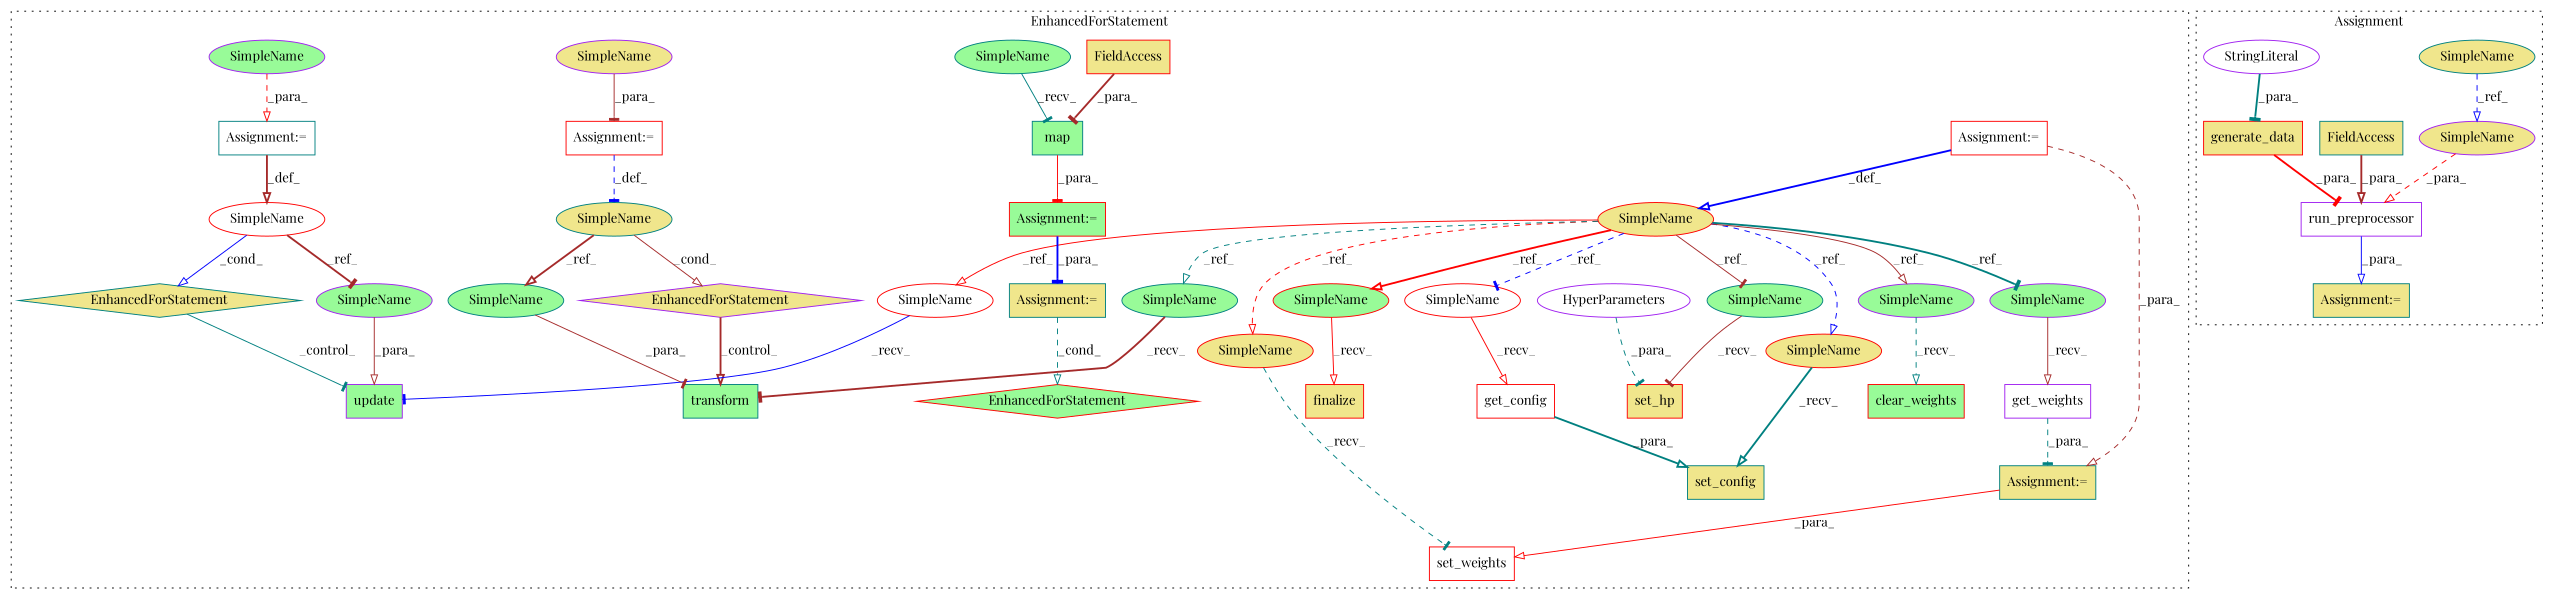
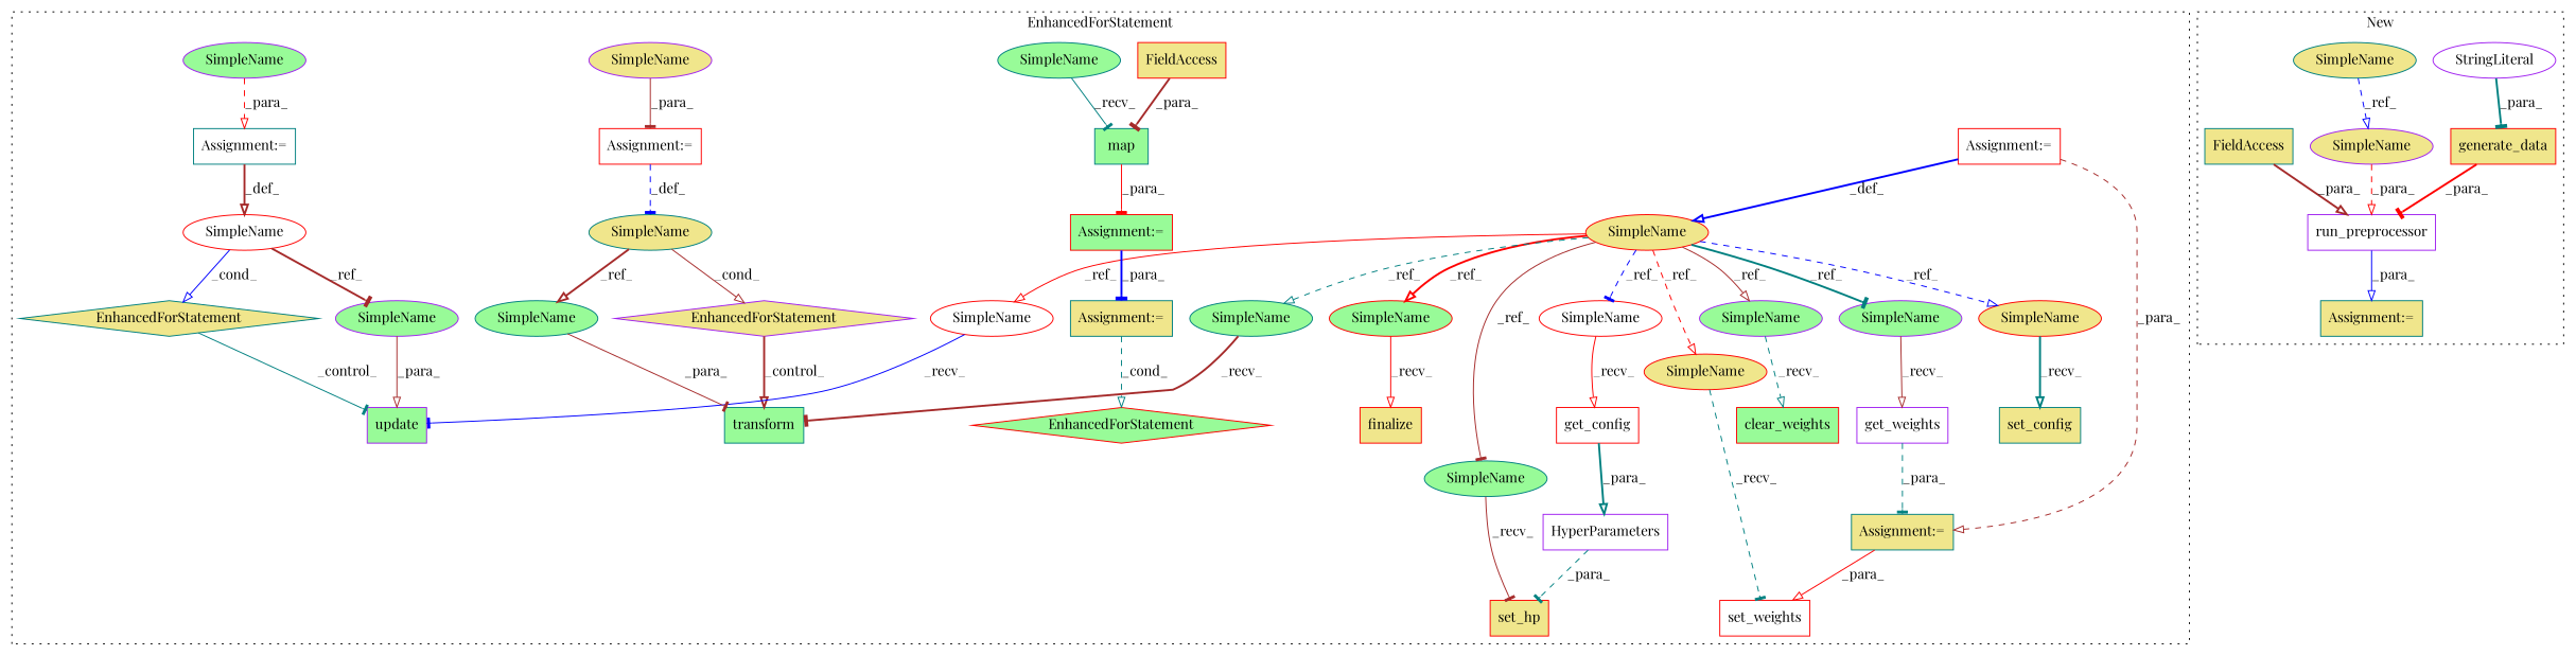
  digraph {
    fontname="Playfair Display"
    node [a=42 color=red fillcolor=khaki fontname="Playfair Display" l=8 s="3622,3690" shape=box style=filled]
    edge [arrowhead=onormal color=brown fontname="Playfair Display" style=solid]
    n1 [a=32 color=purple fillcolor=white l=13 label=get_weights s=3538]
    n2 [a=32 fillcolor=white l="12,1" label=set_weights s="3596,3615"]
    n3 [label=SimpleName s=3179 shape=ellipse]
    n4 [a=32 fillcolor=palegreen l=15 label=clear_weights s=3566]
    n5 [a=32 l="7,1" label=set_hp s="3298,3333"]
-   n6 [a=32 color=purple fillcolor=white l=17 label=HyperParameters s=3316 shape=ellipse]
+   n6 [a=32 color=purple fillcolor=white l=17 label=HyperParameters s=3316]
    n7 [a=32 color=teal fillcolor=palegreen l="10,1" label=transform s="3709,3720"]
    n8 [a=70 color=purple l="53,2" label=EnhancedForStatement shape=diamond]
    n9 [a=32 color=purple fillcolor=palegreen l="7,1" label=update s="3427,3435"]
    n10 [a=70 color=teal l="53,2" label=EnhancedForStatement s="3340,3408" shape=diamond]
    n11 [fillcolor=white l=1 label=SimpleName s=3397 shape=ellipse]
    n12 [a=32 color=teal l="11,1" label=set_config s="3482,3514"]
    n13 [a=32 l=10 label=finalize s=3457]
    n14 [color=teal l=1 label=SimpleName s=3679 shape=ellipse]
    n15 [a=7 fillcolor=white l="53,2" label="Assignment:="]
    n16 [a=32 fillcolor=white l=12 label=get_config s=3502]
    n17 [a=7 color=teal l=1 label="Assignment:=" s=3528]
    n18 [a=7 color=teal fillcolor=white l="53,2" label="Assignment:=" s="3340,3408"]
    n19 [a=7 fillcolor=white l=1 label="Assignment:=" s=3187]
    n20 [a=32 color=teal fillcolor=palegreen l="4,1" label=map s="3965,3977"]
    n21 [a=70 fillcolor=palegreen l="53,2" label=EnhancedForStatement s="3984,4056" shape=diamond]
    n22 [a=22 label=FieldAccess s=3969]
    n23 [a=7 fillcolor=palegreen l=1 label="Assignment:=" s=3956]
    n24 [a=7 color=teal l="53,2" label="Assignment:=" s="3984,4056"]
    n25 [fillcolor=white label=SimpleName s=3418 shape=ellipse]
    n26 [color=purple fillcolor=palegreen label=SimpleName s=3529 shape=ellipse]
    n27 [label=SimpleName s=3473 shape=ellipse]
    n28 [fillcolor=palegreen label=SimpleName s=3448 shape=ellipse]
    n29 [label=SimpleName s=3587 shape=ellipse]
    n30 [color=teal fillcolor=palegreen label=SimpleName s=3700 shape=ellipse]
    n31 [color=teal fillcolor=palegreen label=SimpleName s=3289 shape=ellipse]
    n32 [fillcolor=white label=SimpleName s=3493 shape=ellipse]
    n33 [color=purple fillcolor=palegreen label=SimpleName s=3557 shape=ellipse]
    n34 [color=teal fillcolor=palegreen l=7 label=SimpleName s=3957 shape=ellipse]
    n35 [color=purple l=7 label=SimpleName s=3683 shape=ellipse]
    n36 [color=purple fillcolor=palegreen l=7 label=SimpleName s=3401 shape=ellipse]
    n37 [color=teal fillcolor=palegreen l=1 label=SimpleName s=3719 shape=ellipse]
    n38 [color=purple fillcolor=palegreen l=1 label=SimpleName s=3434 shape=ellipse]
    n39 [a=32 l="14,1" label=generate_data s="2634,2657"]
    n40 [a=32 color=purple fillcolor=white l="17,1" label=run_preprocessor s="2569,2677"]
    n41 [a=22 color=teal l=18 label=FieldAccess s=2659]
    n42 [a=45 color=purple fillcolor=white l=9 label=StringLiteral s=2648 shape=ellipse]
    n43 [a=7 color=teal l=1 label="Assignment:=" s=2568]
    n44 [color=teal l=7 label=SimpleName s=2494 shape=ellipse]
    n45 [color=purple l=7 label=SimpleName s=2619 shape=ellipse]
    subgraph cluster_1 {
      label=EnhancedForStatement
      style=dotted
      n1
      n2
      n3
      n4
      n5
      n6
      n7
      n8
      n9
      n10
      n11
      n12
      n13
      n14
      n15
      n16
      n17
      n18
      n19
      n20
      n21
      n22
      n23
      n24
      n25
      n26
      n27
      n28
      n29
      n30
      n31
      n32
      n33
      n34
      n35
      n36
      n37
      n38
    }
    subgraph cluster_2 {
-     label=Assignment
+     label=New
      style=dotted
      n39
      n40
      n41
      n42
      n43
      n44
      n45
    }
    n1 -> n17 [arrowhead=tee color=teal label=_para_ style=dashed]
    n3 -> n25 [color=red label=_ref_]
    n3 -> n26 [arrowhead=tee color=teal label=_ref_ style=bold]
    n3 -> n27 [color=blue label=_ref_ style=dashed]
    n3 -> n28 [color=red label=_ref_ style=bold]
    n3 -> n29 [color=red label=_ref_ style=dashed]
    n3 -> n30 [color=teal label=_ref_ style=dashed]
    n3 -> n31 [arrowhead=tee label=_ref_]
    n3 -> n32 [arrowhead=tee color=blue label=_ref_ style=dashed]
    n3 -> n33 [label=_ref_]
    n6 -> n5 [arrowhead=tee color=teal label=_para_ style=dashed]
    n8 -> n7 [label=_control_ style=bold]
    n10 -> n9 [arrowhead=tee color=teal label=_control_]
    n11 -> n10 [color=blue label=_cond_]
    n11 -> n38 [arrowhead=tee label=_ref_ style=bold]
    n14 -> n8 [label=_cond_]
    n14 -> n37 [label=_ref_ style=bold]
    n15 -> n14 [arrowhead=tee color=blue label=_def_ style=dashed]
-   n16 -> n12 [color=teal label=_para_ style=bold]
+   n16 -> n6 [color=teal label=_para_ style=bold]
    n17 -> n2 [color=red label=_para_]
    n18 -> n11 [label=_def_ style=bold]
    n19 -> n3 [color=blue label=_def_ style=bold]
    n19 -> n17 [label=_para_ style=dashed]
    n20 -> n23 [arrowhead=tee color=red label=_para_]
    n22 -> n20 [arrowhead=tee label=_para_ style=bold]
    n23 -> n24 [arrowhead=tee color=blue label=_para_ style=bold]
    n24 -> n21 [color=teal label=_cond_ style=dashed]
    n25 -> n9 [arrowhead=tee color=blue label=_recv_]
    n26 -> n1 [label=_recv_]
    n27 -> n12 [color=teal label=_recv_ style=bold]
    n28 -> n13 [color=red label=_recv_]
    n29 -> n2 [arrowhead=tee color=teal label=_recv_ style=dashed]
    n30 -> n7 [arrowhead=tee label=_recv_ style=bold]
    n31 -> n5 [arrowhead=tee label=_recv_]
    n32 -> n16 [color=red label=_recv_]
    n33 -> n4 [color=teal label=_recv_ style=dashed]
    n34 -> n20 [arrowhead=tee color=teal label=_recv_]
    n35 -> n15 [arrowhead=tee label=_para_]
    n36 -> n18 [color=red label=_para_ style=dashed]
    n37 -> n7 [arrowhead=tee label=_para_]
    n38 -> n9 [label=_para_]
    n39 -> n40 [arrowhead=tee color=red label=_para_ style=bold]
    n40 -> n43 [color=blue label=_para_]
    n41 -> n40 [label=_para_ style=bold]
    n42 -> n39 [arrowhead=tee color=teal label=_para_ style=bold]
    n44 -> n45 [color=blue label=_ref_ style=dashed]
    n45 -> n40 [color=red label=_para_ style=dashed]
  }
